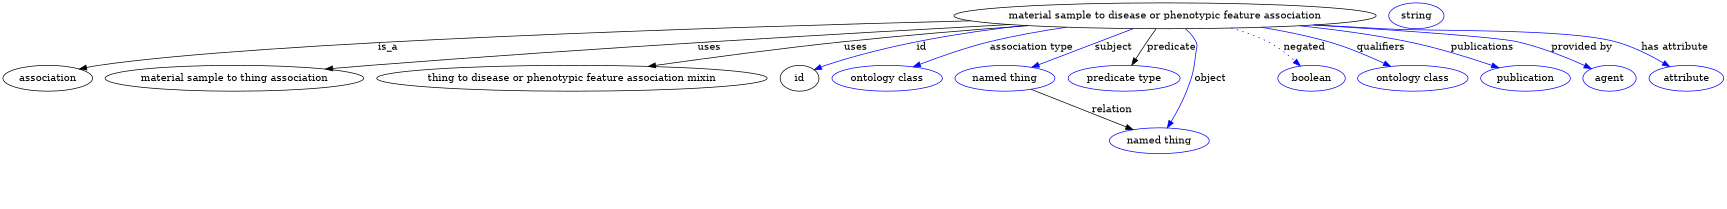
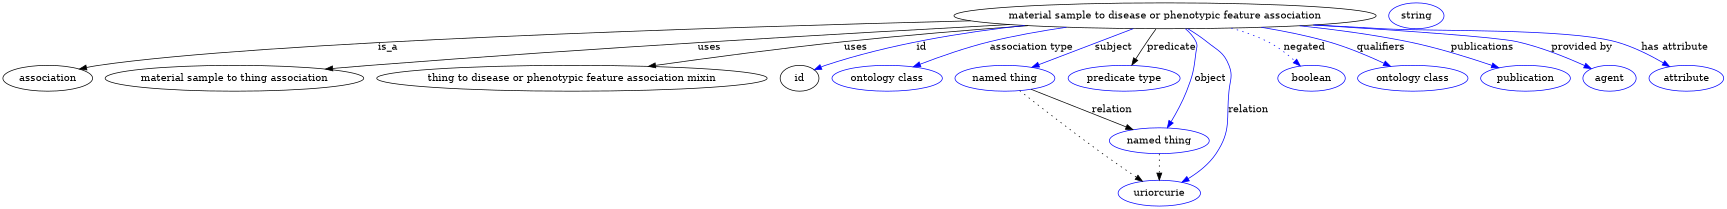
  digraph {
    node [color=blue]
    edge [color=blue style=solid]
    n1 [height=0.5 label="material sample to disease or phenotypic feature association" width=6.2286 color=""]
    association [height=0.5 width=1.3902 color=""]
    "material sample to thing association" [height=0.5 width=3.8635 color=""]
    "thing to disease or phenotypic feature association mixin" [height=0.5 width=5.7953 color=""]
    id [height=0.5 width=0.75 color=""]
    n6 [height=0.5 label="ontology class" width=1.7151]
    n7 [height=0.5 label="named thing" width=1.5346]
    n8 [height=0.5 label="predicate type" width=1.679]
    n9 [height=0.5 label="named thing" width=1.5346]
+   n10 [height=0.5 label=uriorcurie width=1.2638]
    n11 [height=0.5 label=boolean width=1.0652]
    n12 [height=0.5 label="ontology class" width=1.7151]
    n13 [height=0.5 label=publication width=1.3902]
    n14 [height=0.5 label=agent width=0.83048]
    n15 [height=0.5 label=attribute width=1.1193]
    n16 [height=0.5 label=string width=0.84854]
    n1 -> association [label=is_a color="" style=""]
    n1 -> "material sample to thing association" [label=uses color="" style=""]
    n1 -> "thing to disease or phenotypic feature association mixin" [label=uses color="" style=""]
    n1 -> id [label=id]
    n1 -> n6 [label="association type"]
    n1 -> n7 [label=subject]
    n1 -> n8 [color=black label=predicate]
    n1 -> n9 [label=object]
+   n1 -> n10 [label=relation]
    n1 -> n11 [label=negated style=dotted]
    n1 -> n12 [label=qualifiers]
    n1 -> n13 [label=publications]
    n1 -> n14 [label="provided by"]
    n1 -> n15 [label="has attribute"]
    n7 -> n9 [label=relation color="" style=""]
+   n7 -> n10 [style=dotted color=""]
+   n9 -> n10 [style=dotted color=""]
  }
